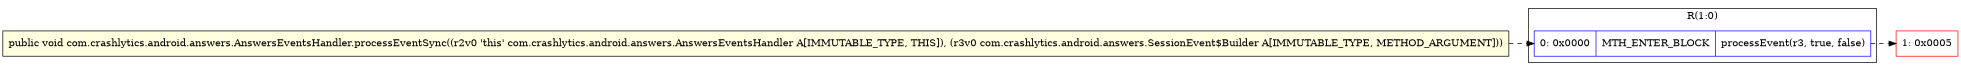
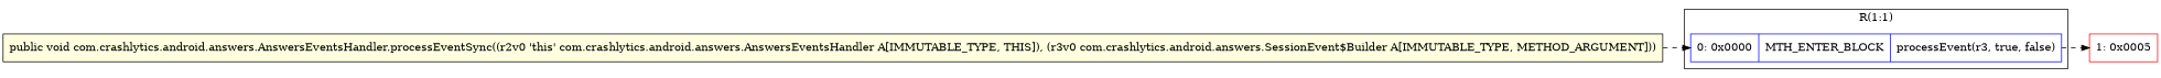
  digraph {
    rankdir=LR
    node [shape=record style=filled fillcolor=white]
    edge [style=dashed]
    n1 [color=blue label="{0\:\ 0x0000|MTH_ENTER_BLOCK\l|processEvent(r3, true, false)\l}"]
    n2 [color=red label="{1\:\ 0x0005}"]
    n3 [label="{public void com.crashlytics.android.answers.AnswersEventsHandler.processEventSync((r2v0 'this' com.crashlytics.android.answers.AnswersEventsHandler A[IMMUTABLE_TYPE, THIS]), (r3v0 com.crashlytics.android.answers.SessionEvent$Builder A[IMMUTABLE_TYPE, METHOD_ARGUMENT])) }" fillcolor=lightyellow]
    subgraph cluster_1 {
-     label="R(1:0)"
+     label="R(1:1)"
      n1
    }
    n1 -> n2
    n3 -> n1
  }
